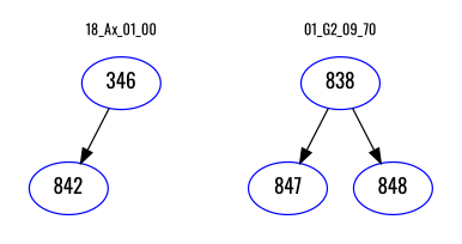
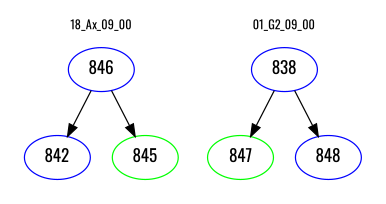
  digraph {
    fontname=Oswald
    node [color=blue fontname=Oswald]
    edge [color=black fontname=Oswald]
-   n1 [label=346]
+   n1 [label=846]
    n2 [label=842]
+   n3 [color=green label=845]
    n4 [label=838]
-   n5 [label=847]
+   n5 [color=green label=847]
    n6 [label=848]
    subgraph cluster_1 {
      color=white
      fontsize=10
-     label="18_Ax_01_00"
+     label="18_Ax_09_00"
      n1
      n2
+     n3
    }
    subgraph cluster_2 {
      color=white
      fontsize=10
-     label="01_G2_09_70"
+     label="01_G2_09_00"
      n4
      n5
      n6
    }
    n1 -> n2
+   n1 -> n3
    n4 -> n5
    n4 -> n6
  }
